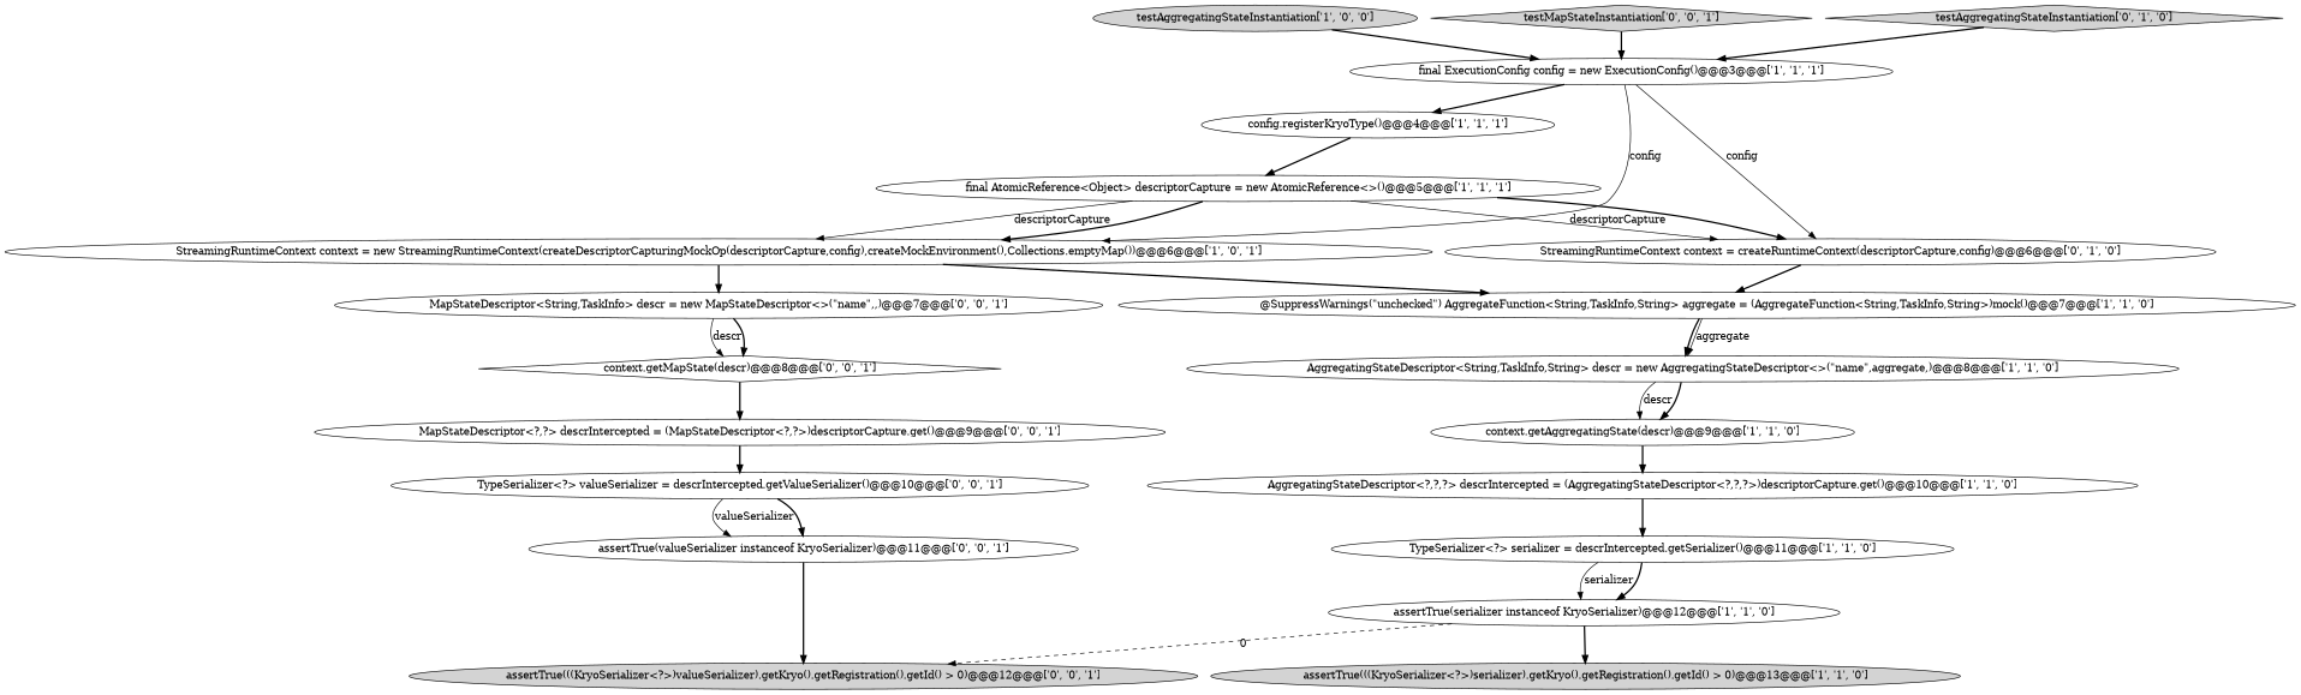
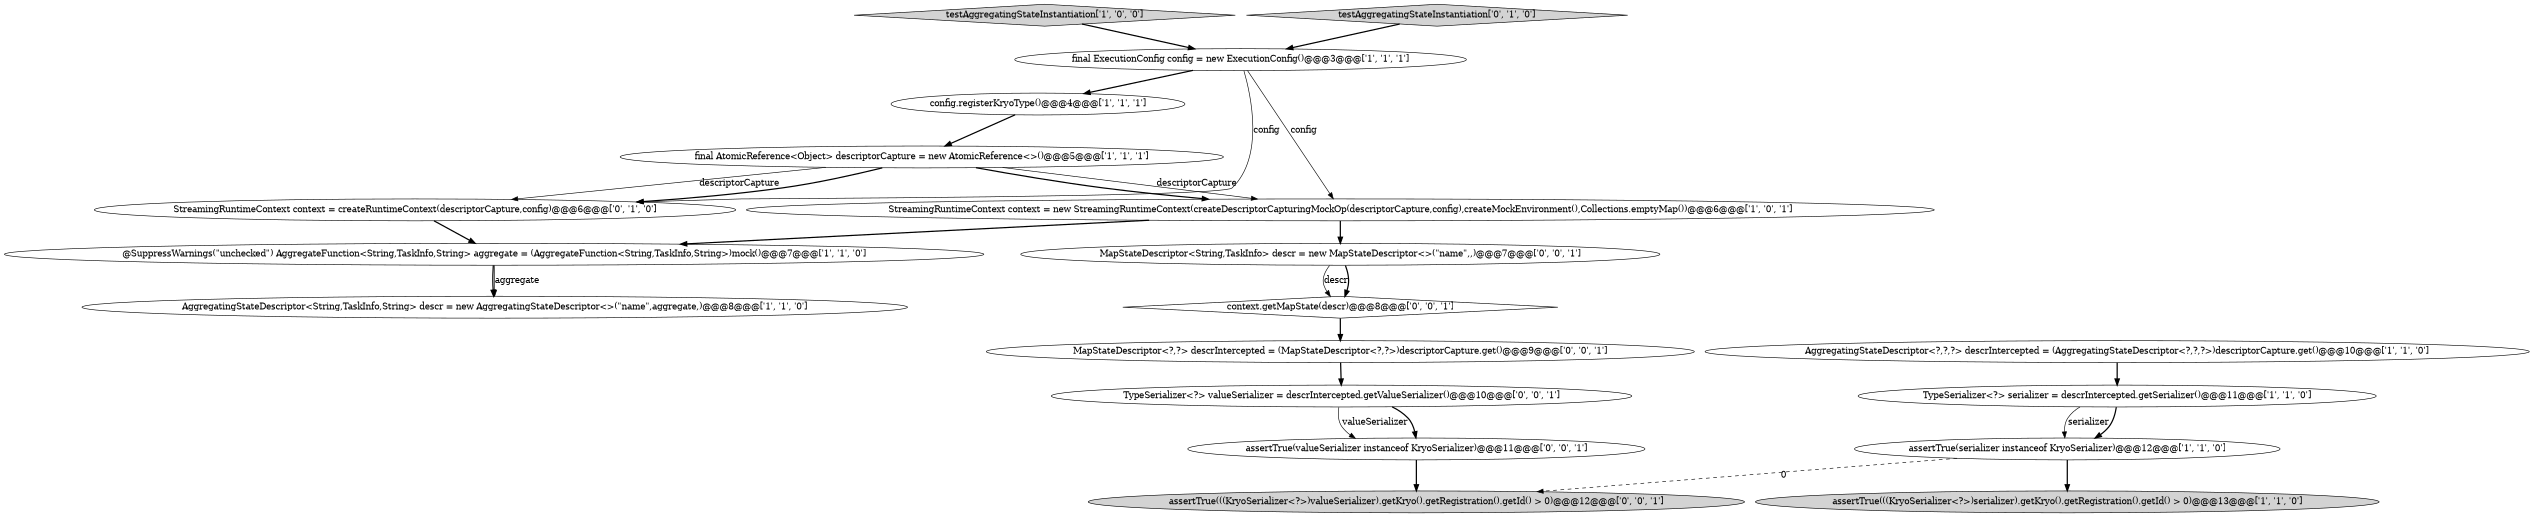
  digraph {
    node [fillcolor=white shape=ellipse style=filled]
    edge [style=bold]
    n1 [label="TypeSerializer<?> valueSerializer = descrIntercepted.getValueSerializer()@@@10@@@['0', '0', '1']"]
    n2 [label="assertTrue(valueSerializer instanceof KryoSerializer)@@@11@@@['0', '0', '1']"]
    n3 [fillcolor=lightgray label="assertTrue(((KryoSerializer<?>)valueSerializer).getKryo().getRegistration().getId() > 0)@@@12@@@['0', '0', '1']"]
    n4 [label="config.registerKryoType()@@@4@@@['1', '1', '1']"]
    n5 [label="final AtomicReference<Object> descriptorCapture = new AtomicReference<>()@@@5@@@['1', '1', '1']"]
    n6 [label="StreamingRuntimeContext context = createRuntimeContext(descriptorCapture,config)@@@6@@@['0', '1', '0']"]
    n7 [label="StreamingRuntimeContext context = new StreamingRuntimeContext(createDescriptorCapturingMockOp(descriptorCapture,config),createMockEnvironment(),Collections.emptyMap())@@@6@@@['1', '0', '1']"]
    n8 [label="@SuppressWarnings(\"unchecked\") AggregateFunction<String,TaskInfo,String> aggregate = (AggregateFunction<String,TaskInfo,String>)mock()@@@7@@@['1', '1', '0']"]
    n9 [label="AggregatingStateDescriptor<String,TaskInfo,String> descr = new AggregatingStateDescriptor<>(\"name\",aggregate,)@@@8@@@['1', '1', '0']"]
    n10 [label="final ExecutionConfig config = new ExecutionConfig()@@@3@@@['1', '1', '1']"]
    n11 [label="MapStateDescriptor<String,TaskInfo> descr = new MapStateDescriptor<>(\"name\",,)@@@7@@@['0', '0', '1']"]
    n12 [fillcolor=lightgray label="assertTrue(((KryoSerializer<?>)serializer).getKryo().getRegistration().getId() > 0)@@@13@@@['1', '1', '0']"]
-   n13 [fillcolor=lightgray label="testAggregatingStateInstantiation['1', '0', '0']"]
-   n14 [fillcolor=lightgray label="testMapStateInstantiation['0', '0', '1']" shape=diamond]
-   n15 [label="context.getAggregatingState(descr)@@@9@@@['1', '1', '0']"]
+   n13 [fillcolor=lightgray label="testAggregatingStateInstantiation['1', '0', '0']" shape=diamond]
    n16 [label="AggregatingStateDescriptor<?,?,?> descrIntercepted = (AggregatingStateDescriptor<?,?,?>)descriptorCapture.get()@@@10@@@['1', '1', '0']"]
    n17 [label="context.getMapState(descr)@@@8@@@['0', '0', '1']" shape=diamond]
    n18 [label="MapStateDescriptor<?,?> descrIntercepted = (MapStateDescriptor<?,?>)descriptorCapture.get()@@@9@@@['0', '0', '1']"]
    n19 [label="TypeSerializer<?> serializer = descrIntercepted.getSerializer()@@@11@@@['1', '1', '0']"]
    n20 [label="assertTrue(serializer instanceof KryoSerializer)@@@12@@@['1', '1', '0']"]
    n21 [fillcolor=lightgray label="testAggregatingStateInstantiation['0', '1', '0']" shape=diamond]
    n1 -> n2 [label=valueSerializer style=solid]
    n1 -> n2
    n2 -> n3
    n4 -> n5
    n5 -> n6 [label=descriptorCapture style=solid]
    n5 -> n6
    n5 -> n7 [label=descriptorCapture style=solid]
    n5 -> n7
    n6 -> n8
    n7 -> n8
    n7 -> n11
    n8 -> n9
    n8 -> n9 [label=aggregate style=solid]
-   n9 -> n15 [label=descr style=solid]
-   n9 -> n15
    n10 -> n4
    n10 -> n6 [label=config style=solid]
    n10 -> n7 [label=config style=solid]
    n11 -> n17 [label=descr style=solid]
    n11 -> n17
    n13 -> n10
-   n14 -> n10
-   n15 -> n16
    n16 -> n19
    n17 -> n18
    n18 -> n1
    n19 -> n20 [label=serializer style=solid]
    n19 -> n20
    n20 -> n3 [label=0 style=dashed]
    n20 -> n12
    n21 -> n10
  }
